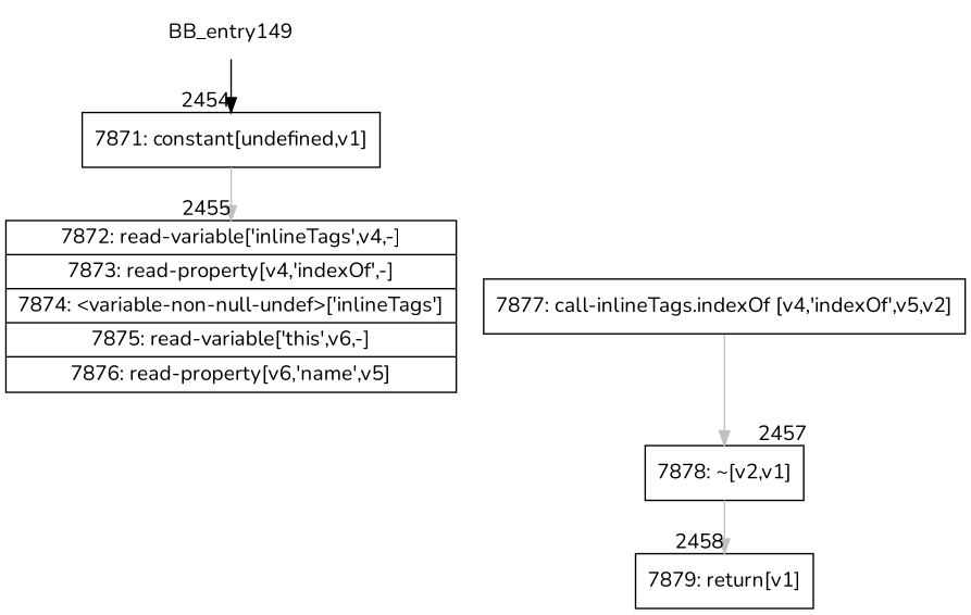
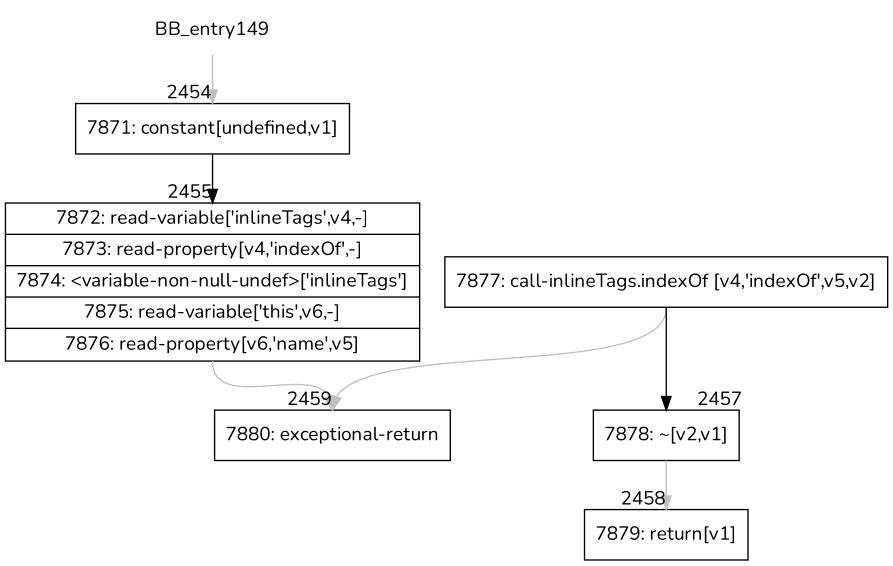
  digraph {
    fontname=Nunito
    rankdir=TD
    node [fontname=Nunito shape=record]
    edge [fontname=Nunito headport=n tailport=s]
    BB_entry149 [shape=none]
    n2 [label="{7871: constant[undefined,v1]}"]
    n3 [label="{7872: read-variable['inlineTags',v4,-]|7873: read-property[v4,'indexOf',-]|7874: \<variable-non-null-undef\>['inlineTags']|7875: read-variable['this',v6,-]|7876: read-property[v6,'name',v5]}"]
+   n4 [label="{7880: exceptional-return}"]
    n5 [label="{7877: call-inlineTags.indexOf [v4,'indexOf',v5,v2]}"]
    n6 [label="{7878: ~[v2,v1]}"]
    n7 [label="{7879: return[v1]}"]
-   BB_entry149 -> n2 [headlabel="    2454"]
-   n2 -> n3 [headlabel="      2455" color=gray]
-   n5 -> n6 [headlabel="      2457" color=gray]
+   BB_entry149 -> n2 [headlabel="    2454" color=gray]
+   n2 -> n3 [headlabel="      2455"]
+   n3 -> n4 [color=gray headlabel="      2459"]
+   n5 -> n4 [color=gray]
+   n5 -> n6 [headlabel="      2457"]
    n6 -> n7 [color=gray headlabel="      2458"]
  }
